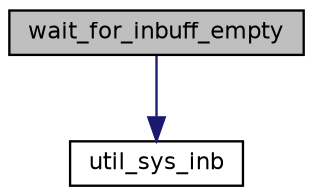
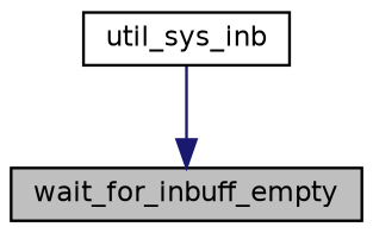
  digraph {
    rankdir=TB
    node [color=black fontname=Helvetica fontsize=10 shape=record style=filled]
    n1 [fillcolor=grey75 fontcolor=black height=0.2 label=wait_for_inbuff_empty width=0.4]
    n2 [fillcolor=white height=0.2 label=util_sys_inb width=0.4]
-   n1 -> n2 [color=midnightblue fontname=Helvetica fontsize=10 labelfontname=Helvetica labelfontsize=10 style=solid]
+   n2 -> n1 [color=midnightblue fontname=Helvetica fontsize=10 labelfontname=Helvetica labelfontsize=10 style=solid]
  }
